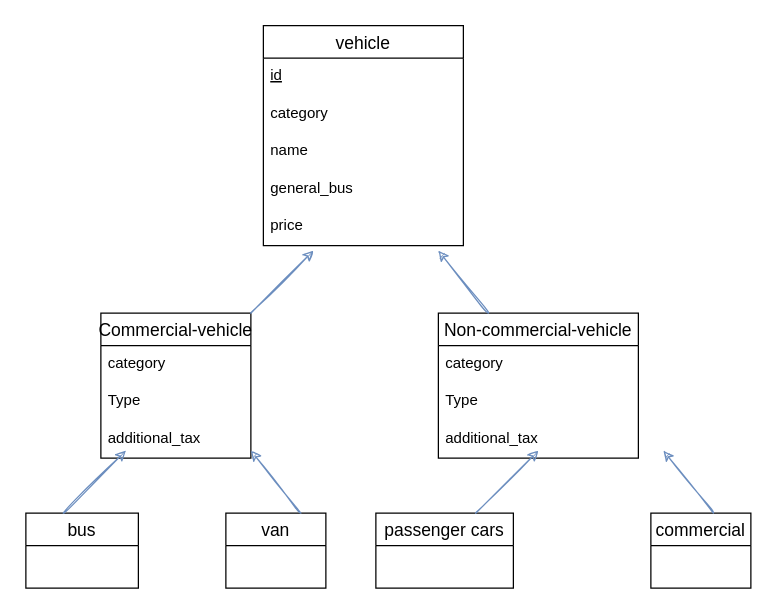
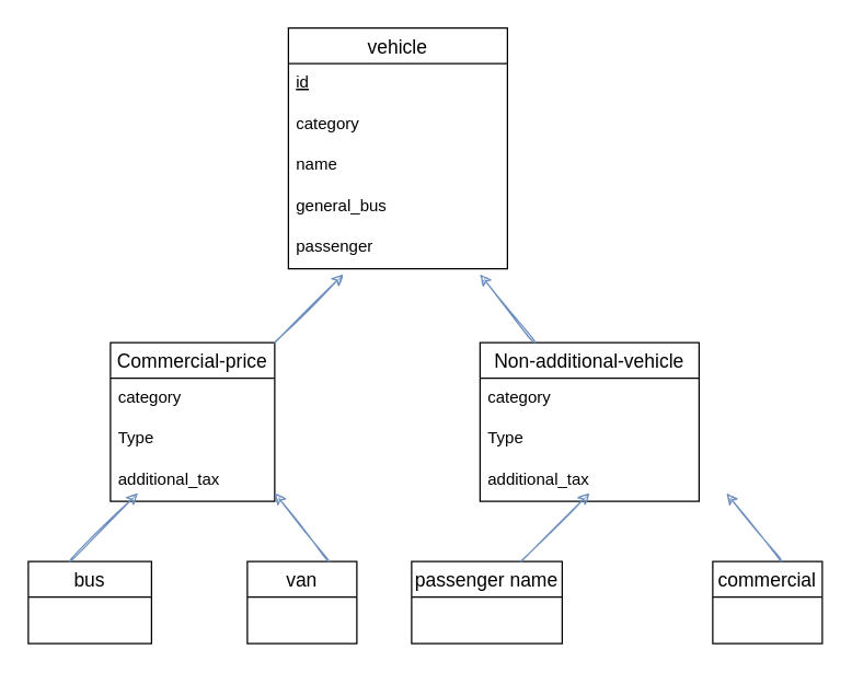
  <mxCell id="0" />
  <mxCell id="1" parent="0" />
  <mxCell id="2" value="vehicle" style="swimlane;fontStyle=0;childLayout=stackLayout;horizontal=1;startSize=26;horizontalStack=0;resizeParent=1;resizeParentMax=0;resizeLast=0;collapsible=1;marginBottom=0;align=center;fontSize=14;" parent="1" vertex="1"><mxGeometry x="210" y="20" width="160" height="176" as="geometry" /></mxCell>
  <mxCell id="3" value="id" style="text;strokeColor=none;fillColor=none;spacingLeft=4;spacingRight=4;overflow=hidden;rotatable=0;points=[[0,0.5],[1,0.5]];portConstraint=eastwest;fontSize=12;fontStyle=4" parent="2" vertex="1"><mxGeometry y="26" width="160" height="30" as="geometry" /></mxCell>
  <mxCell id="4" value="category" style="text;strokeColor=none;fillColor=none;spacingLeft=4;spacingRight=4;overflow=hidden;rotatable=0;points=[[0,0.5],[1,0.5]];portConstraint=eastwest;fontSize=12;" parent="2" vertex="1"><mxGeometry y="56" width="160" height="30" as="geometry" /></mxCell>
  <mxCell id="5" value="name" style="text;strokeColor=none;fillColor=none;spacingLeft=4;spacingRight=4;overflow=hidden;rotatable=0;points=[[0,0.5],[1,0.5]];portConstraint=eastwest;fontSize=12;" parent="2" vertex="1"><mxGeometry y="86" width="160" height="30" as="geometry" /></mxCell>
  <mxCell id="6" value="general_bus" style="text;strokeColor=none;fillColor=none;spacingLeft=4;spacingRight=4;overflow=hidden;rotatable=0;points=[[0,0.5],[1,0.5]];portConstraint=eastwest;fontSize=12;" parent="2" vertex="1"><mxGeometry y="116" width="160" height="30" as="geometry" /></mxCell>
- <mxCell id="7" value="price" style="text;strokeColor=none;fillColor=none;spacingLeft=4;spacingRight=4;overflow=hidden;rotatable=0;points=[[0,0.5],[1,0.5]];portConstraint=eastwest;fontSize=12;" parent="2" vertex="1"><mxGeometry y="146" width="160" height="30" as="geometry" /></mxCell>
- <mxCell id="8" value="Commercial-vehicle" style="swimlane;fontStyle=0;childLayout=stackLayout;horizontal=1;startSize=26;horizontalStack=0;resizeParent=1;resizeParentMax=0;resizeLast=0;collapsible=1;marginBottom=0;align=center;fontSize=14;" parent="1" vertex="1"><mxGeometry x="80" y="250" width="120" height="116" as="geometry" /></mxCell>
+ <mxCell id="7" value="passenger" style="text;strokeColor=none;fillColor=none;spacingLeft=4;spacingRight=4;overflow=hidden;rotatable=0;points=[[0,0.5],[1,0.5]];portConstraint=eastwest;fontSize=12;" parent="2" vertex="1"><mxGeometry y="146" width="160" height="30" as="geometry" /></mxCell>
+ <mxCell id="8" value="Commercial-price" style="swimlane;fontStyle=0;childLayout=stackLayout;horizontal=1;startSize=26;horizontalStack=0;resizeParent=1;resizeParentMax=0;resizeLast=0;collapsible=1;marginBottom=0;align=center;fontSize=14;" parent="1" vertex="1"><mxGeometry x="80" y="250" width="120" height="116" as="geometry" /></mxCell>
  <mxCell id="9" value="category" style="text;strokeColor=none;fillColor=none;spacingLeft=4;spacingRight=4;overflow=hidden;rotatable=0;points=[[0,0.5],[1,0.5]];portConstraint=eastwest;fontSize=12;" parent="8" vertex="1"><mxGeometry y="26" width="120" height="30" as="geometry" /></mxCell>
  <mxCell id="10" value="Type&#10;" style="text;strokeColor=none;fillColor=none;spacingLeft=4;spacingRight=4;overflow=hidden;rotatable=0;points=[[0,0.5],[1,0.5]];portConstraint=eastwest;fontSize=12;" parent="8" vertex="1"><mxGeometry y="56" width="120" height="30" as="geometry" /></mxCell>
  <mxCell id="11" value="additional_tax" style="text;strokeColor=none;fillColor=none;spacingLeft=4;spacingRight=4;overflow=hidden;rotatable=0;points=[[0,0.5],[1,0.5]];portConstraint=eastwest;fontSize=12;" parent="8" vertex="1"><mxGeometry y="86" width="120" height="30" as="geometry" /></mxCell>
- <mxCell id="12" value="Non-commercial-vehicle" style="swimlane;fontStyle=0;childLayout=stackLayout;horizontal=1;startSize=26;horizontalStack=0;resizeParent=1;resizeParentMax=0;resizeLast=0;collapsible=1;marginBottom=0;align=center;fontSize=14;" parent="1" vertex="1"><mxGeometry x="350" y="250" width="160" height="116" as="geometry" /></mxCell>
+ <mxCell id="12" value="Non-additional-vehicle" style="swimlane;fontStyle=0;childLayout=stackLayout;horizontal=1;startSize=26;horizontalStack=0;resizeParent=1;resizeParentMax=0;resizeLast=0;collapsible=1;marginBottom=0;align=center;fontSize=14;" parent="1" vertex="1"><mxGeometry x="350" y="250" width="160" height="116" as="geometry" /></mxCell>
  <mxCell id="13" value="category" style="text;strokeColor=none;fillColor=none;spacingLeft=4;spacingRight=4;overflow=hidden;rotatable=0;points=[[0,0.5],[1,0.5]];portConstraint=eastwest;fontSize=12;" parent="12" vertex="1"><mxGeometry y="26" width="160" height="30" as="geometry" /></mxCell>
  <mxCell id="14" value="Type&#10;" style="text;strokeColor=none;fillColor=none;spacingLeft=4;spacingRight=4;overflow=hidden;rotatable=0;points=[[0,0.5],[1,0.5]];portConstraint=eastwest;fontSize=12;" parent="12" vertex="1"><mxGeometry y="56" width="160" height="30" as="geometry" /></mxCell>
  <mxCell id="15" value="additional_tax" style="text;strokeColor=none;fillColor=none;spacingLeft=4;spacingRight=4;overflow=hidden;rotatable=0;points=[[0,0.5],[1,0.5]];portConstraint=eastwest;fontSize=12;" parent="12" vertex="1"><mxGeometry y="86" width="160" height="30" as="geometry" /></mxCell>
  <mxCell id="16" value="commercial" style="swimlane;fontStyle=0;childLayout=stackLayout;horizontal=1;startSize=26;horizontalStack=0;resizeParent=1;resizeParentMax=0;resizeLast=0;collapsible=1;marginBottom=0;align=center;fontSize=14;" parent="1" vertex="1"><mxGeometry x="520" y="410" width="80" height="60" as="geometry" /></mxCell>
  <mxCell id="17" value="bus" style="swimlane;fontStyle=0;childLayout=stackLayout;horizontal=1;startSize=26;horizontalStack=0;resizeParent=1;resizeParentMax=0;resizeLast=0;collapsible=1;marginBottom=0;align=center;fontSize=14;" parent="1" vertex="1"><mxGeometry x="20" y="410" width="90" height="60" as="geometry" /></mxCell>
  <mxCell id="18" value="van" style="swimlane;fontStyle=0;childLayout=stackLayout;horizontal=1;startSize=26;horizontalStack=0;resizeParent=1;resizeParentMax=0;resizeLast=0;collapsible=1;marginBottom=0;align=center;fontSize=14;" parent="1" vertex="1"><mxGeometry x="180" y="410" width="80" height="60" as="geometry" /></mxCell>
- <mxCell id="19" value="passenger cars" style="swimlane;fontStyle=0;childLayout=stackLayout;horizontal=1;startSize=26;horizontalStack=0;resizeParent=1;resizeParentMax=0;resizeLast=0;collapsible=1;marginBottom=0;align=center;fontSize=14;" parent="1" vertex="1"><mxGeometry x="300" y="410" width="110" height="60" as="geometry" /></mxCell>
+ <mxCell id="19" value="passenger name" style="swimlane;fontStyle=0;childLayout=stackLayout;horizontal=1;startSize=26;horizontalStack=0;resizeParent=1;resizeParentMax=0;resizeLast=0;collapsible=1;marginBottom=0;align=center;fontSize=14;" parent="1" vertex="1"><mxGeometry x="300" y="410" width="110" height="60" as="geometry" /></mxCell>
  <mxCell id="20" value="" style="endArrow=classic;html=1;sketch=1;curved=1;shadow=0;strokeColor=#6c8ebf;fillColor=#dae8fc;" edge="1" parent="1"><mxGeometry width="50" height="50" relative="1" as="geometry"><mxPoint x="200" y="250" as="sourcePoint" /><mxPoint x="250" y="200" as="targetPoint" /></mxGeometry></mxCell>
  <mxCell id="21" value="" style="endArrow=classic;html=1;sketch=1;curved=1;shadow=0;strokeColor=#6c8ebf;fillColor=#dae8fc;exitX=0.25;exitY=0;exitDx=0;exitDy=0;" edge="1" parent="1" source="12"><mxGeometry width="50" height="50" relative="1" as="geometry"><mxPoint x="380" y="240" as="sourcePoint" /><mxPoint x="350" y="200" as="targetPoint" /></mxGeometry></mxCell>
  <mxCell id="22" value="" style="endArrow=classic;html=1;sketch=1;curved=1;shadow=0;strokeColor=#6c8ebf;fillColor=#dae8fc;" edge="1" parent="1"><mxGeometry width="50" height="50" relative="1" as="geometry"><mxPoint x="50" y="410" as="sourcePoint" /><mxPoint x="100" y="360" as="targetPoint" /></mxGeometry></mxCell>
  <mxCell id="23" value="" style="endArrow=classic;html=1;sketch=1;curved=1;shadow=0;strokeColor=#6c8ebf;fillColor=#dae8fc;exitX=0.25;exitY=0;exitDx=0;exitDy=0;" edge="1" parent="1"><mxGeometry width="50" height="50" relative="1" as="geometry"><mxPoint x="240" y="410" as="sourcePoint" /><mxPoint x="200" y="360" as="targetPoint" /></mxGeometry></mxCell>
  <mxCell id="24" value="" style="endArrow=classic;html=1;sketch=1;curved=1;shadow=0;strokeColor=#6c8ebf;fillColor=#dae8fc;" edge="1" parent="1"><mxGeometry width="50" height="50" relative="1" as="geometry"><mxPoint x="380" y="410" as="sourcePoint" /><mxPoint x="430" y="360" as="targetPoint" /></mxGeometry></mxCell>
  <mxCell id="25" value="" style="endArrow=classic;html=1;sketch=1;curved=1;shadow=0;strokeColor=#6c8ebf;fillColor=#dae8fc;exitX=0.25;exitY=0;exitDx=0;exitDy=0;" edge="1" parent="1"><mxGeometry width="50" height="50" relative="1" as="geometry"><mxPoint x="570" y="410" as="sourcePoint" /><mxPoint x="530" y="360" as="targetPoint" /></mxGeometry></mxCell>
